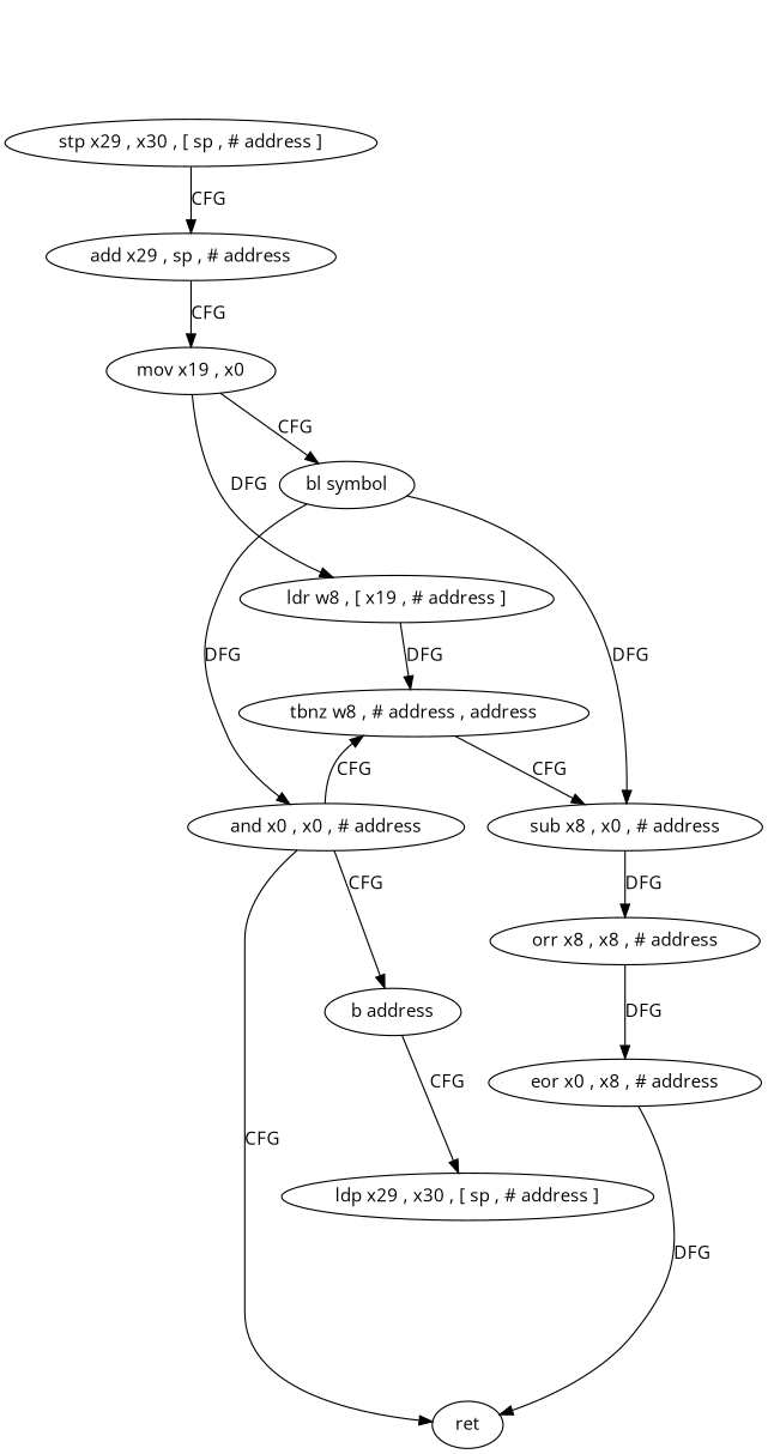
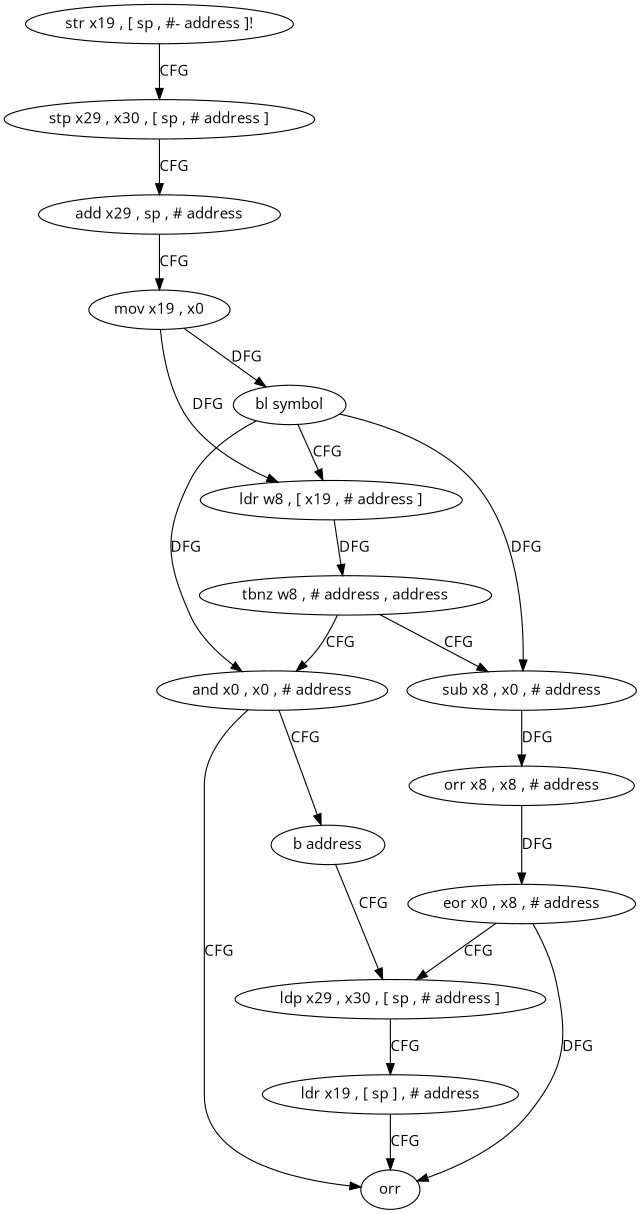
  digraph {
    fontname="Open Sans"
    node [fontname="Open Sans"]
    edge [fontname="Open Sans"]
+   n1 [label="str x19 , [ sp , #- address ]!"]
    n2 [label="stp x29 , x30 , [ sp , # address ]"]
    n3 [label="add x29 , sp , # address"]
    n4 [label="mov x19 , x0"]
    n5 [label="bl symbol"]
    n6 [label="ldr w8 , [ x19 , # address ]"]
    n7 [label="sub x8 , x0 , # address"]
    n8 [label="and x0 , x0 , # address"]
    n9 [label="tbnz w8 , # address , address"]
    n10 [label="orr x8 , x8 , # address"]
    n11 [label="b address"]
-   n12 [label=ret]
+   n12 [label=orr]
    n13 [label="eor x0 , x8 , # address"]
    n14 [label="ldp x29 , x30 , [ sp , # address ]"]
+   n15 [label="ldr x19 , [ sp ] , # address"]
+   n1 -> n2 [label=CFG]
    n2 -> n3 [label=CFG]
    n3 -> n4 [label=CFG]
-   n4 -> n5 [label=CFG]
+   n4 -> n5 [label=DFG]
    n4 -> n6 [label=DFG]
+   n5 -> n6 [label=CFG]
    n5 -> n7 [label=DFG]
    n5 -> n8 [label=DFG]
    n6 -> n9 [label=DFG]
    n7 -> n10 [label=DFG]
    n8 -> n11 [label=CFG]
    n8 -> n12 [label=CFG]
    n9 -> n7 [label=CFG]
-   n8 -> n9 [label=CFG]
+   n9 -> n8 [label=CFG]
    n10 -> n13 [label=DFG]
    n11 -> n14 [label=CFG]
    n13 -> n12 [label=DFG]
+   n13 -> n14 [label=CFG]
+   n14 -> n15 [label=CFG]
+   n15 -> n12 [label=CFG]
  }
